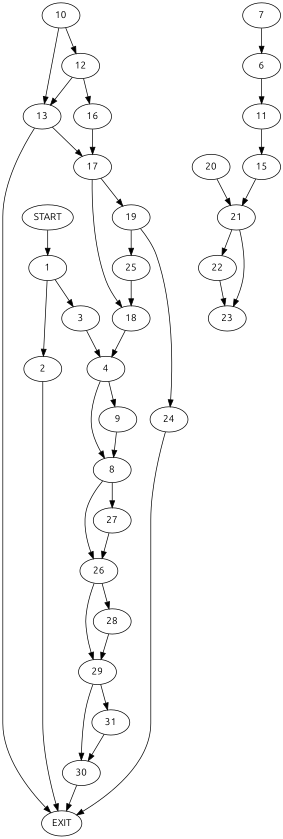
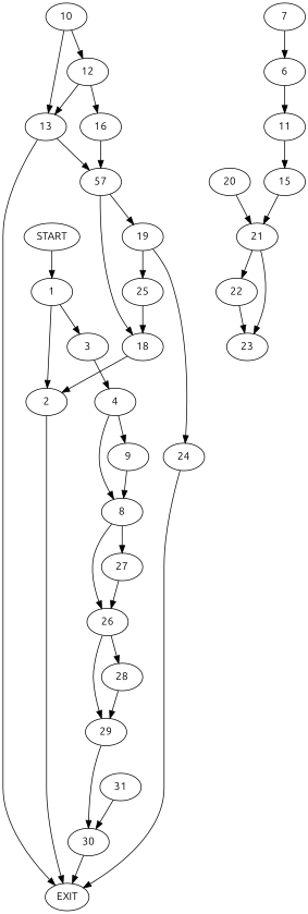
  digraph {
    fontname=Ubuntu
    node [fontname=Ubuntu]
    edge [fontname=Ubuntu]
    n1 [label=START]
    1
    2
    3
    n5 [label=EXIT]
    4
    8
    9
    26
    27
    6
    11
    7
    10
    12
    13
    15
    28
    29
    16
-   17
+   17 [label=57]
    21
    20
    22
    23
    18
    19
    24
    25
    30
    31
    n1 -> 1
    1 -> 2
    1 -> 3
    2 -> n5
    3 -> 4
    4 -> 8
    4 -> 9
    8 -> 26
    8 -> 27
    9 -> 8
    26 -> 28
    26 -> 29
    27 -> 26
    6 -> 11
    11 -> 15
    7 -> 6
    10 -> 12
    10 -> 13
    12 -> 13
    12 -> 16
    13 -> n5
    13 -> 17
    15 -> 21
    28 -> 29
    29 -> 30
-   29 -> 31
    16 -> 17
    17 -> 18
    17 -> 19
    21 -> 22
    21 -> 23
    20 -> 21
    22 -> 23
-   18 -> 4
+   18 -> 2
    19 -> 24
    19 -> 25
    24 -> n5
    25 -> 18
    30 -> n5
    31 -> 30
  }
